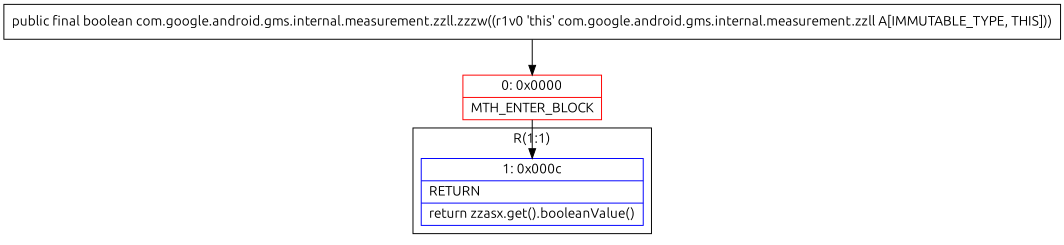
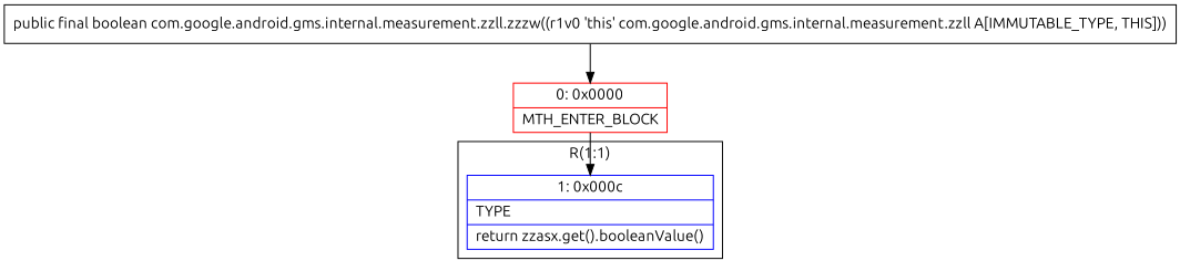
  digraph {
    fontname=Ubuntu
    node [shape=record fontname=Ubuntu]
    edge [fontname=Ubuntu]
-   n1 [color=blue label="{1\:\ 0x000c|RETURN\l|return zzasx.get().booleanValue()\l}"]
+   n1 [color=blue label="{1\:\ 0x000c|TYPE\l|return zzasx.get().booleanValue()\l}"]
    n2 [color=red label="{0\:\ 0x0000|MTH_ENTER_BLOCK\l}"]
    n3 [label="{public final boolean com.google.android.gms.internal.measurement.zzll.zzzw((r1v0 'this' com.google.android.gms.internal.measurement.zzll A[IMMUTABLE_TYPE, THIS])) }"]
    subgraph cluster_1 {
      label="R(1:1)"
      n1
    }
    n2 -> n1
    n3 -> n2
  }
